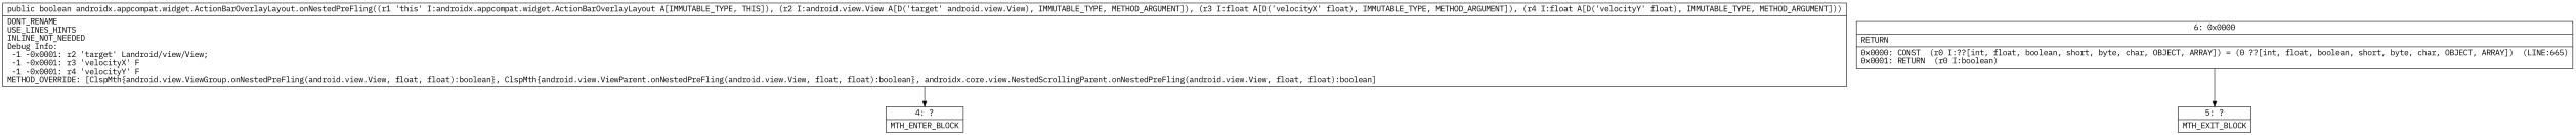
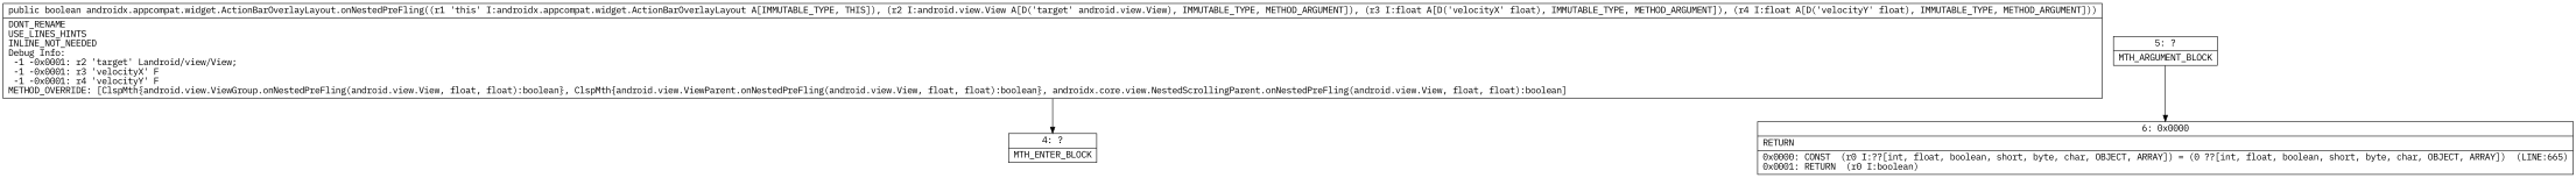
  digraph {
    fontname="IBM Plex Mono"
    node [fontname="IBM Plex Mono" shape=record]
    edge [fontname="IBM Plex Mono"]
    n1 [label="{4\:\ ?|MTH_ENTER_BLOCK\l}"]
    n2 [label="{6\:\ 0x0000|RETURN\l|0x0000: CONST  (r0 I:??[int, float, boolean, short, byte, char, OBJECT, ARRAY]) = (0 ??[int, float, boolean, short, byte, char, OBJECT, ARRAY])  (LINE:665)\l0x0001: RETURN  (r0 I:boolean) \l}"]
-   n3 [label="{5\:\ ?|MTH_EXIT_BLOCK\l}"]
+   n3 [label="{5\:\ ?|MTH_ARGUMENT_BLOCK\l}"]
    n4 [label="{public boolean androidx.appcompat.widget.ActionBarOverlayLayout.onNestedPreFling((r1 'this' I:androidx.appcompat.widget.ActionBarOverlayLayout A[IMMUTABLE_TYPE, THIS]), (r2 I:android.view.View A[D('target' android.view.View), IMMUTABLE_TYPE, METHOD_ARGUMENT]), (r3 I:float A[D('velocityX' float), IMMUTABLE_TYPE, METHOD_ARGUMENT]), (r4 I:float A[D('velocityY' float), IMMUTABLE_TYPE, METHOD_ARGUMENT]))  | DONT_RENAME\lUSE_LINES_HINTS\lINLINE_NOT_NEEDED\lDebug Info:\l  \-1 \-0x0001: r2 'target' Landroid\/view\/View;\l  \-1 \-0x0001: r3 'velocityX' F\l  \-1 \-0x0001: r4 'velocityY' F\lMETHOD_OVERRIDE: [ClspMth\{android.view.ViewGroup.onNestedPreFling(android.view.View, float, float):boolean\}, ClspMth\{android.view.ViewParent.onNestedPreFling(android.view.View, float, float):boolean\}, androidx.core.view.NestedScrollingParent.onNestedPreFling(android.view.View, float, float):boolean]\l}"]
-   n2 -> n3
+   n3 -> n2
    n4 -> n1
  }
